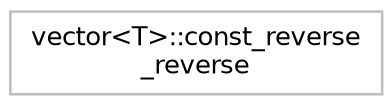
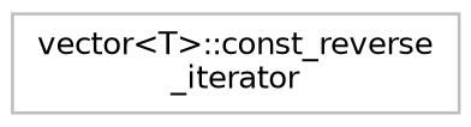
  digraph {
    rankdir=TB
-   n1 [color=grey75 fontname=Helvetica fontsize=10 height=0.2 label="vector\<T\>::const_reverse\l_reverse" shape=record width=0.4]
+   n1 [color=grey75 fontname=Helvetica fontsize=10 height=0.2 label="vector\<T\>::const_reverse\l_iterator" shape=record width=0.4]
  }
